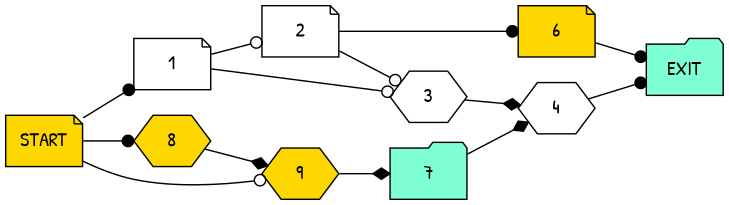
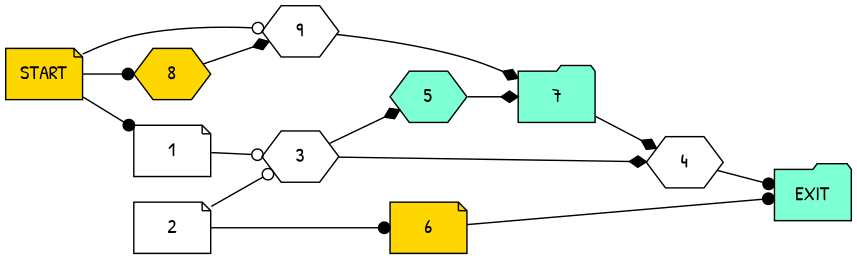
  digraph {
    fontname="Patrick Hand"
    rankdir=LR
    node [fillcolor=gold fontname="Patrick Hand" shape=hexagon style=filled]
    edge [arrowhead=diamond fontname="Patrick Hand"]
    n1 [label=START shape=note]
    1 [fillcolor=white shape=note]
    8
-   9
+   9 [fillcolor=white]
    2 [fillcolor=white shape=note]
    3 [fillcolor=white]
    7 [fillcolor=aquamarine shape=folder]
    n8 [fillcolor=aquamarine label=EXIT shape=folder]
    6 [shape=note]
    4 [fillcolor=white]
+   5 [fillcolor=aquamarine]
    n1 -> 1 [arrowhead=dot]
    n1 -> 8 [arrowhead=dot]
    n1 -> 9 [arrowhead=odot]
-   1 -> 2 [arrowhead=odot]
    1 -> 3 [arrowhead=odot]
    8 -> 9
    9 -> 7
    2 -> 3 [arrowhead=odot]
    2 -> 6 [arrowhead=dot]
    3 -> 4
+   3 -> 5
    7 -> 4
    6 -> n8 [arrowhead=dot]
    4 -> n8 [arrowhead=dot]
+   5 -> 7
  }
